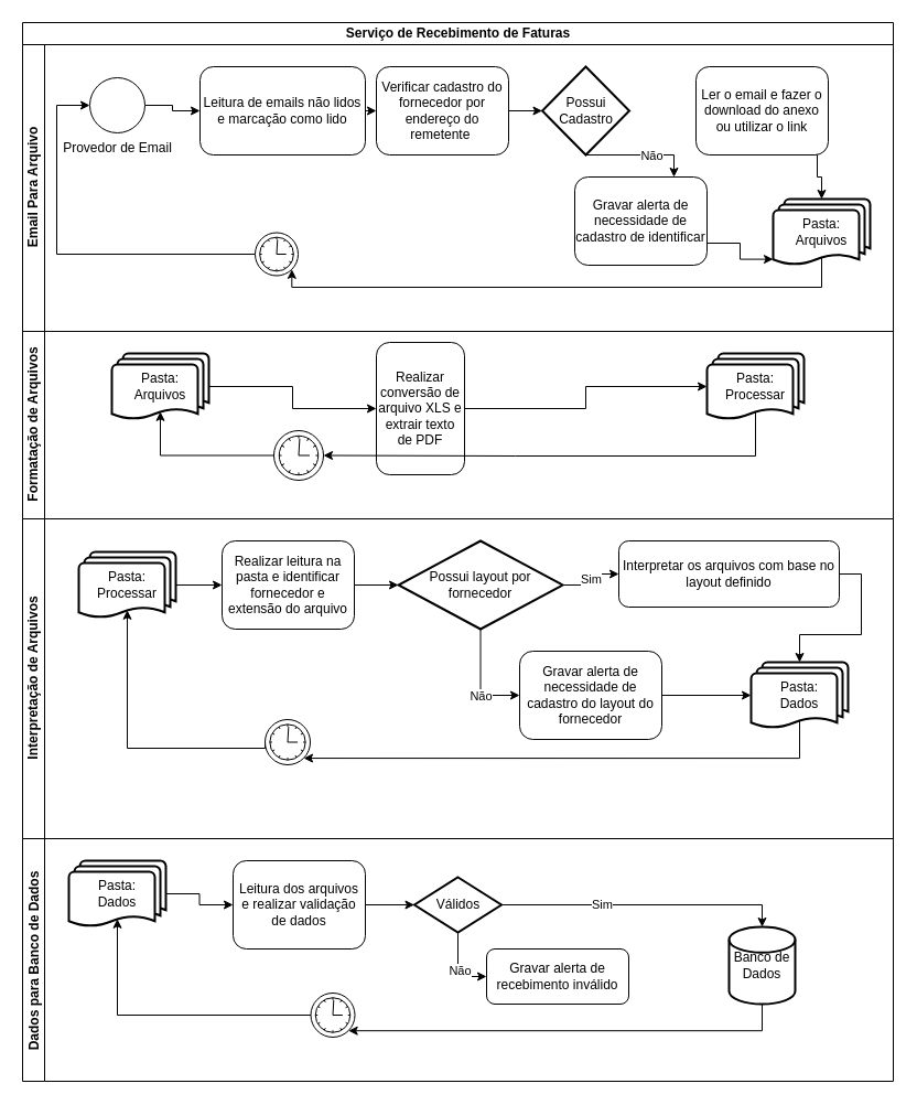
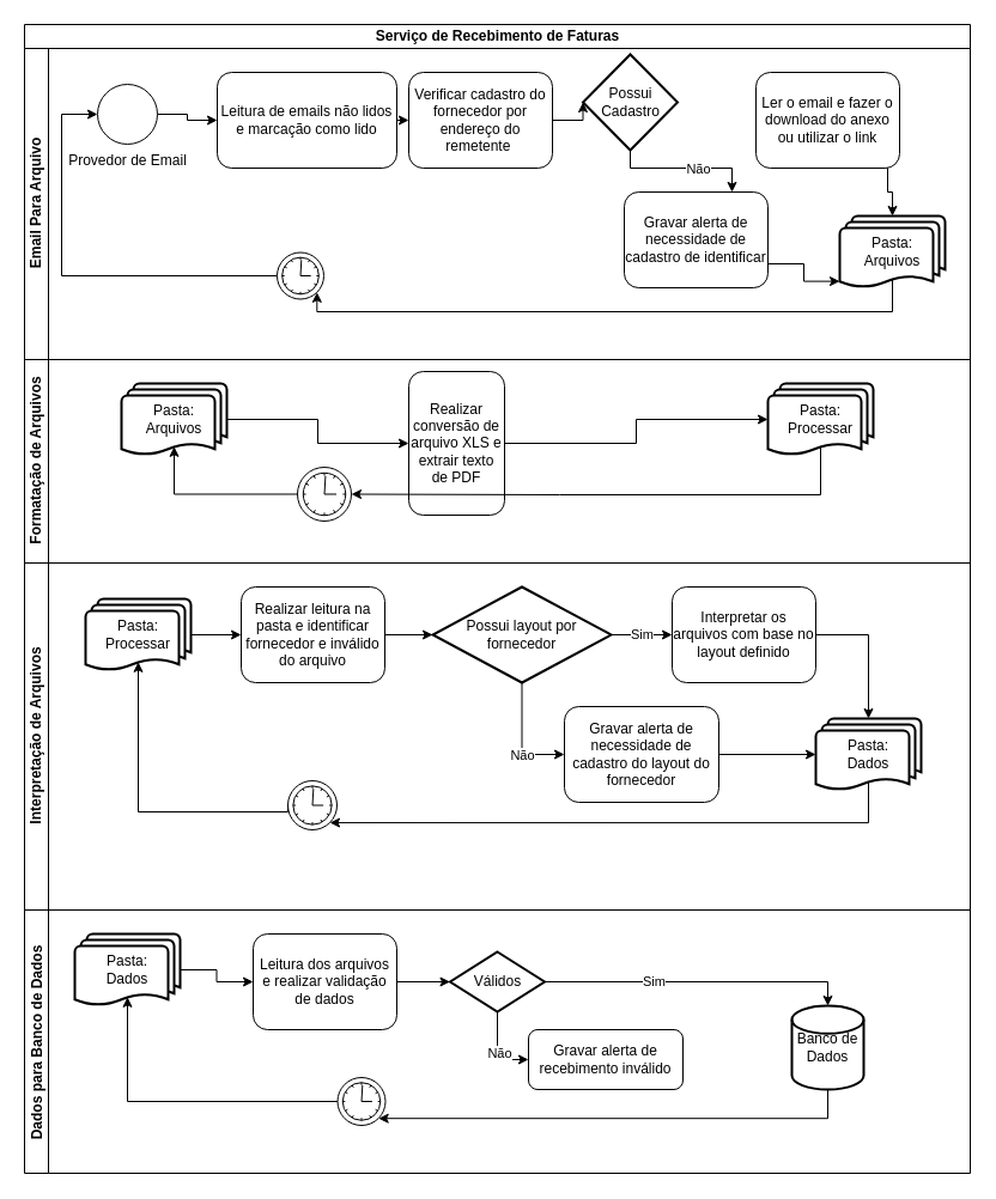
  <mxCell id="0" />
  <mxCell id="1" parent="0" />
  <mxCell id="2" value="Serviço de Recebimento de Faturas" style="swimlane;html=1;childLayout=stackLayout;resizeParent=1;resizeParentMax=0;horizontal=1;startSize=20;horizontalStack=0;" parent="1" vertex="1"><mxGeometry x="20" y="20" width="790" height="740" as="geometry" /></mxCell>
  <mxCell id="3" value="Email Para Arquivo" style="swimlane;html=1;startSize=20;horizontal=0;" parent="2" vertex="1"><mxGeometry y="20" width="790" height="260" as="geometry" /></mxCell>
  <mxCell id="4" style="edgeStyle=orthogonalEdgeStyle;rounded=0;orthogonalLoop=1;jettySize=auto;html=1;exitX=1;exitY=0.5;exitDx=0;exitDy=0;entryX=0;entryY=0.5;entryDx=0;entryDy=0;" parent="3" source="5" target="9" edge="1"><mxGeometry relative="1" as="geometry" /></mxCell>
  <mxCell id="5" value="Leitura de emails não lidos e marcação como lido" style="html=1;whiteSpace=wrap;rounded=1;dropTarget=0;" parent="3" vertex="1"><mxGeometry x="161" y="20" width="150" height="80" as="geometry" /></mxCell>
  <mxCell id="6" style="edgeStyle=orthogonalEdgeStyle;rounded=0;orthogonalLoop=1;jettySize=auto;html=1;exitX=1;exitY=0.5;exitDx=0;exitDy=0;entryX=0;entryY=0.5;entryDx=0;entryDy=0;" parent="3" source="7" target="5" edge="1"><mxGeometry relative="1" as="geometry" /></mxCell>
  <mxCell id="7" value="Provedor de Email" style="shape=mxgraph.bpmn.shape;html=1;verticalLabelPosition=bottom;labelBackgroundColor=#ffffff;verticalAlign=top;align=center;perimeter=ellipsePerimeter;outlineConnect=0;outline=standard;symbol=general;" parent="3" vertex="1"><mxGeometry x="61" y="30" width="50" height="50" as="geometry" /></mxCell>
  <mxCell id="8" style="edgeStyle=orthogonalEdgeStyle;rounded=0;orthogonalLoop=1;jettySize=auto;html=1;exitX=1;exitY=0.5;exitDx=0;exitDy=0;entryX=0;entryY=0.5;entryDx=0;entryDy=0;entryPerimeter=0;" parent="3" source="9" target="12" edge="1"><mxGeometry relative="1" as="geometry" /></mxCell>
  <mxCell id="9" value="Verificar cadastro do fornecedor por endereço do remetente&amp;nbsp;" style="shape=ext;rounded=1;html=1;whiteSpace=wrap;" parent="3" vertex="1"><mxGeometry x="321" y="20" width="120" height="80" as="geometry" /></mxCell>
  <mxCell id="10" style="edgeStyle=orthogonalEdgeStyle;rounded=0;orthogonalLoop=1;jettySize=auto;html=1;exitX=0.5;exitY=1;exitDx=0;exitDy=0;exitPerimeter=0;entryX=0.75;entryY=0;entryDx=0;entryDy=0;" parent="3" source="12" target="14" edge="1"><mxGeometry relative="1" as="geometry"><Array as="points"><mxPoint x="591" y="100" /></Array></mxGeometry></mxCell>
  <mxCell id="11" value="Não" style="edgeLabel;html=1;align=center;verticalAlign=middle;resizable=0;points=[];" parent="10" vertex="1" connectable="0"><mxGeometry x="0.18" relative="1" as="geometry"><mxPoint as="offset" /></mxGeometry></mxCell>
- <mxCell id="12" value="Possui Cadastro" style="strokeWidth=2;html=1;shape=mxgraph.flowchart.decision;whiteSpace=wrap;" parent="3" vertex="1"><mxGeometry x="471.5" y="20" width="79" height="80" as="geometry" /></mxCell>
+ <mxCell id="12" value="Possui Cadastro" style="strokeWidth=2;html=1;shape=mxgraph.flowchart.decision;whiteSpace=wrap;" parent="3" vertex="1"><mxGeometry x="466.5" y="5" width="79" height="80" as="geometry" /></mxCell>
  <mxCell id="13" style="edgeStyle=orthogonalEdgeStyle;rounded=0;orthogonalLoop=1;jettySize=auto;html=1;exitX=1;exitY=0.75;exitDx=0;exitDy=0;entryX=0;entryY=0.91;entryDx=0;entryDy=0;entryPerimeter=0;" edge="1" parent="3" source="14" target="18"><mxGeometry relative="1" as="geometry" /></mxCell>
  <mxCell id="14" value="Gravar alerta de necessidade de cadastro de identificar" style="shape=ext;rounded=1;html=1;whiteSpace=wrap;" parent="3" vertex="1"><mxGeometry x="501" y="120" width="120" height="80" as="geometry" /></mxCell>
  <mxCell id="15" style="edgeStyle=orthogonalEdgeStyle;rounded=0;orthogonalLoop=1;jettySize=auto;html=1;exitX=0.75;exitY=1;exitDx=0;exitDy=0;entryX=0.5;entryY=0;entryDx=0;entryDy=0;entryPerimeter=0;" parent="3" source="16" target="18" edge="1"><mxGeometry relative="1" as="geometry"><Array as="points"><mxPoint x="721" y="100" /><mxPoint x="721" y="120" /><mxPoint x="725" y="120" /></Array></mxGeometry></mxCell>
  <mxCell id="16" value="Ler o email e fazer o download do anexo ou utilizar o link" style="shape=ext;rounded=1;html=1;whiteSpace=wrap;" parent="3" vertex="1"><mxGeometry x="611" y="20" width="120" height="80" as="geometry" /></mxCell>
  <mxCell id="17" style="edgeStyle=orthogonalEdgeStyle;rounded=0;orthogonalLoop=1;jettySize=auto;html=1;exitX=0.5;exitY=0.88;exitDx=0;exitDy=0;exitPerimeter=0;entryX=0.855;entryY=0.855;entryDx=0;entryDy=0;entryPerimeter=0;" parent="3" source="18" target="20" edge="1"><mxGeometry relative="1" as="geometry"><Array as="points"><mxPoint x="725" y="220" /><mxPoint x="244" y="220" /></Array></mxGeometry></mxCell>
  <mxCell id="18" value="Pasta: &lt;br&gt;Arquivos" style="strokeWidth=2;html=1;shape=mxgraph.flowchart.multi-document;whiteSpace=wrap;" parent="3" vertex="1"><mxGeometry x="681" y="140" width="88" height="60" as="geometry" /></mxCell>
  <mxCell id="19" style="edgeStyle=orthogonalEdgeStyle;rounded=0;orthogonalLoop=1;jettySize=auto;html=1;exitX=0;exitY=0.5;exitDx=0;exitDy=0;exitPerimeter=0;entryX=0;entryY=0.5;entryDx=0;entryDy=0;" parent="3" source="20" target="7" edge="1"><mxGeometry relative="1" as="geometry"><Array as="points"><mxPoint x="31" y="190" /><mxPoint x="31" y="55" /></Array></mxGeometry></mxCell>
  <mxCell id="20" value="" style="shape=mxgraph.bpmn.timer_start;perimeter=ellipsePerimeter;html=1;verticalLabelPosition=bottom;verticalAlign=top;outlineConnect=0;" parent="3" vertex="1"><mxGeometry x="1" y="1" width="39" height="41" relative="1" as="geometry"><mxPoint x="-579" y="-90.5" as="offset" /></mxGeometry></mxCell>
  <mxCell id="21" value="Formatação de Arquivos" style="swimlane;html=1;startSize=20;horizontal=0;" parent="2" vertex="1"><mxGeometry y="280" width="790" height="170" as="geometry" /></mxCell>
  <mxCell id="22" value="Pasta:&lt;br&gt;Arquivos" style="strokeWidth=2;html=1;shape=mxgraph.flowchart.multi-document;whiteSpace=wrap;" parent="21" vertex="1"><mxGeometry x="81" y="20" width="88" height="60" as="geometry" /></mxCell>
  <mxCell id="23" value="" style="edgeStyle=orthogonalEdgeStyle;rounded=0;orthogonalLoop=1;jettySize=auto;html=1;entryX=0;entryY=0.5;entryDx=0;entryDy=0;" parent="21" source="22" target="25" edge="1"><mxGeometry relative="1" as="geometry"><mxPoint x="181" y="50" as="targetPoint" /></mxGeometry></mxCell>
  <mxCell id="24" style="edgeStyle=orthogonalEdgeStyle;rounded=0;orthogonalLoop=1;jettySize=auto;html=1;exitX=1;exitY=0.5;exitDx=0;exitDy=0;entryX=0;entryY=0.5;entryDx=0;entryDy=0;entryPerimeter=0;" parent="21" source="25" target="27" edge="1"><mxGeometry relative="1" as="geometry" /></mxCell>
  <mxCell id="25" value="Realizar conversão de arquivo XLS e extrair texto de PDF" style="shape=ext;rounded=1;html=1;whiteSpace=wrap;" parent="21" vertex="1"><mxGeometry x="321" y="10" width="80" height="120" as="geometry" /></mxCell>
  <mxCell id="26" style="edgeStyle=orthogonalEdgeStyle;rounded=0;orthogonalLoop=1;jettySize=auto;html=1;exitX=0.5;exitY=0.88;exitDx=0;exitDy=0;exitPerimeter=0;entryX=1;entryY=0.5;entryDx=0;entryDy=0;entryPerimeter=0;" parent="21" source="27" target="29" edge="1"><mxGeometry relative="1" as="geometry"><Array as="points"><mxPoint x="665" y="113" /><mxPoint x="447" y="113" /></Array></mxGeometry></mxCell>
  <mxCell id="27" value="Pasta: Processar" style="strokeWidth=2;html=1;shape=mxgraph.flowchart.multi-document;whiteSpace=wrap;" parent="21" vertex="1"><mxGeometry x="621" y="20" width="88" height="60" as="geometry" /></mxCell>
  <mxCell id="28" style="edgeStyle=orthogonalEdgeStyle;rounded=0;orthogonalLoop=1;jettySize=auto;html=1;exitX=0;exitY=0.5;exitDx=0;exitDy=0;exitPerimeter=0;entryX=0.5;entryY=0.88;entryDx=0;entryDy=0;entryPerimeter=0;" parent="21" source="29" target="22" edge="1"><mxGeometry relative="1" as="geometry" /></mxCell>
  <mxCell id="29" value="" style="shape=mxgraph.bpmn.timer_start;perimeter=ellipsePerimeter;html=1;verticalLabelPosition=bottom;verticalAlign=top;outlineConnect=0;" parent="21" vertex="1"><mxGeometry x="221" y="90" width="59" height="45" as="geometry" /></mxCell>
  <mxCell id="30" value="Interpretação de Arquivos" style="swimlane;html=1;startSize=20;horizontal=0;" parent="2" vertex="1"><mxGeometry y="450" width="790" height="290" as="geometry" /></mxCell>
  <mxCell id="31" style="edgeStyle=orthogonalEdgeStyle;rounded=0;orthogonalLoop=1;jettySize=auto;html=1;exitX=1;exitY=0.5;exitDx=0;exitDy=0;exitPerimeter=0;entryX=0;entryY=0.5;entryDx=0;entryDy=0;" parent="30" source="32" target="34" edge="1"><mxGeometry relative="1" as="geometry" /></mxCell>
  <mxCell id="32" value="Pasta:&lt;br&gt;Processar" style="strokeWidth=2;html=1;shape=mxgraph.flowchart.multi-document;whiteSpace=wrap;" parent="30" vertex="1"><mxGeometry x="51" y="30" width="88" height="60" as="geometry" /></mxCell>
  <mxCell id="33" style="edgeStyle=orthogonalEdgeStyle;rounded=0;orthogonalLoop=1;jettySize=auto;html=1;exitX=1;exitY=0.5;exitDx=0;exitDy=0;" parent="30" source="34" target="38" edge="1"><mxGeometry relative="1" as="geometry" /></mxCell>
- <mxCell id="34" value="Realizar leitura na pasta e identificar fornecedor e extensão do arquivo" style="shape=ext;rounded=1;html=1;whiteSpace=wrap;" parent="30" vertex="1"><mxGeometry x="181" y="20" width="120" height="80" as="geometry" /></mxCell>
+ <mxCell id="34" value="Realizar leitura na pasta e identificar fornecedor e inválido do arquivo" style="shape=ext;rounded=1;html=1;whiteSpace=wrap;" parent="30" vertex="1"><mxGeometry x="181" y="20" width="120" height="80" as="geometry" /></mxCell>
  <mxCell id="35" style="edgeStyle=orthogonalEdgeStyle;rounded=0;orthogonalLoop=1;jettySize=auto;html=1;exitX=0.5;exitY=1;exitDx=0;exitDy=0;exitPerimeter=0;entryX=0;entryY=0.5;entryDx=0;entryDy=0;" parent="30" source="38" target="40" edge="1"><mxGeometry relative="1" as="geometry" /></mxCell>
  <mxCell id="36" value="Não" style="edgeLabel;html=1;align=center;verticalAlign=middle;resizable=0;points=[];" parent="35" vertex="1" connectable="0"><mxGeometry x="0.068" y="2" relative="1" as="geometry"><mxPoint x="-2" y="9" as="offset" /></mxGeometry></mxCell>
  <mxCell id="37" value="Sim" style="edgeStyle=orthogonalEdgeStyle;rounded=0;orthogonalLoop=1;jettySize=auto;html=1;exitX=1;exitY=0.5;exitDx=0;exitDy=0;exitPerimeter=0;entryX=0;entryY=0.5;entryDx=0;entryDy=0;" parent="30" source="38" target="44" edge="1"><mxGeometry relative="1" as="geometry" /></mxCell>
  <mxCell id="38" value="Possui layout por fornecedor" style="strokeWidth=2;html=1;shape=mxgraph.flowchart.decision;whiteSpace=wrap;" parent="30" vertex="1"><mxGeometry x="341" y="20" width="149" height="80" as="geometry" /></mxCell>
  <mxCell id="39" style="edgeStyle=orthogonalEdgeStyle;rounded=0;orthogonalLoop=1;jettySize=auto;html=1;exitX=1;exitY=0.5;exitDx=0;exitDy=0;entryX=0;entryY=0.5;entryDx=0;entryDy=0;entryPerimeter=0;" edge="1" parent="30" source="40" target="42"><mxGeometry relative="1" as="geometry" /></mxCell>
  <mxCell id="40" value="Gravar alerta de necessidade de cadastro do layout do fornecedor" style="shape=ext;rounded=1;html=1;whiteSpace=wrap;" parent="30" vertex="1"><mxGeometry x="451" y="120" width="129" height="80" as="geometry" /></mxCell>
  <mxCell id="41" style="edgeStyle=orthogonalEdgeStyle;rounded=0;orthogonalLoop=1;jettySize=auto;html=1;exitX=0.5;exitY=0.88;exitDx=0;exitDy=0;exitPerimeter=0;entryX=0.855;entryY=0.855;entryDx=0;entryDy=0;entryPerimeter=0;" parent="30" source="42" target="46" edge="1"><mxGeometry relative="1" as="geometry"><Array as="points"><mxPoint x="705" y="217" /></Array></mxGeometry></mxCell>
  <mxCell id="42" value="Pasta:&lt;br&gt;Dados" style="strokeWidth=2;html=1;shape=mxgraph.flowchart.multi-document;whiteSpace=wrap;" parent="30" vertex="1"><mxGeometry x="661" y="130" width="88" height="60" as="geometry" /></mxCell>
  <mxCell id="43" style="edgeStyle=orthogonalEdgeStyle;rounded=0;orthogonalLoop=1;jettySize=auto;html=1;exitX=1;exitY=0.5;exitDx=0;exitDy=0;entryX=0.5;entryY=0;entryDx=0;entryDy=0;entryPerimeter=0;" parent="30" source="44" target="42" edge="1"><mxGeometry relative="1" as="geometry" /></mxCell>
- <mxCell id="44" value="Interpretar os arquivos com base no layout definido" style="shape=ext;rounded=1;html=1;whiteSpace=wrap;" parent="30" vertex="1"><mxGeometry x="541" y="20" width="200" height="60" as="geometry" /></mxCell>
+ <mxCell id="44" value="Interpretar os arquivos com base no layout definido" style="shape=ext;rounded=1;html=1;whiteSpace=wrap;" parent="30" vertex="1"><mxGeometry x="541" y="20" width="120" height="80" as="geometry" /></mxCell>
  <mxCell id="45" style="edgeStyle=orthogonalEdgeStyle;rounded=0;orthogonalLoop=1;jettySize=auto;html=1;exitX=0;exitY=0.5;exitDx=0;exitDy=0;exitPerimeter=0;entryX=0.5;entryY=0.88;entryDx=0;entryDy=0;entryPerimeter=0;" parent="30" source="46" target="32" edge="1"><mxGeometry relative="1" as="geometry"><Array as="points"><mxPoint x="95" y="208" /></Array></mxGeometry></mxCell>
  <mxCell id="46" value="" style="shape=mxgraph.bpmn.timer_start;perimeter=ellipsePerimeter;html=1;verticalLabelPosition=bottom;verticalAlign=top;outlineConnect=0;" parent="30" vertex="1"><mxGeometry x="220" y="180" width="41" height="45" as="geometry" /></mxCell>
  <mxCell id="47" value="Dados para Banco de Dados" style="swimlane;startSize=20;horizontal=0;" parent="1" vertex="1"><mxGeometry x="20" y="760" width="790" height="220" as="geometry" /></mxCell>
  <mxCell id="48" style="edgeStyle=orthogonalEdgeStyle;rounded=0;orthogonalLoop=1;jettySize=auto;html=1;exitX=1;exitY=0.5;exitDx=0;exitDy=0;exitPerimeter=0;entryX=0;entryY=0.5;entryDx=0;entryDy=0;" parent="47" source="49" target="51" edge="1"><mxGeometry relative="1" as="geometry" /></mxCell>
  <mxCell id="49" value="Pasta:&lt;br&gt;Dados" style="strokeWidth=2;html=1;shape=mxgraph.flowchart.multi-document;whiteSpace=wrap;" parent="47" vertex="1"><mxGeometry x="42" y="20" width="88" height="60" as="geometry" /></mxCell>
  <mxCell id="50" style="edgeStyle=orthogonalEdgeStyle;rounded=0;orthogonalLoop=1;jettySize=auto;html=1;exitX=1;exitY=0.5;exitDx=0;exitDy=0;entryX=0;entryY=0.5;entryDx=0;entryDy=0;entryPerimeter=0;" parent="47" source="51" target="56" edge="1"><mxGeometry relative="1" as="geometry" /></mxCell>
  <mxCell id="51" value="Leitura dos arquivos e realizar validação de dados" style="shape=ext;rounded=1;html=1;whiteSpace=wrap;" parent="47" vertex="1"><mxGeometry x="191" y="20" width="120" height="80" as="geometry" /></mxCell>
  <mxCell id="52" style="edgeStyle=orthogonalEdgeStyle;rounded=0;orthogonalLoop=1;jettySize=auto;html=1;exitX=0.5;exitY=1;exitDx=0;exitDy=0;exitPerimeter=0;entryX=0;entryY=0.5;entryDx=0;entryDy=0;" parent="47" source="56" target="57" edge="1"><mxGeometry relative="1" as="geometry" /></mxCell>
  <mxCell id="53" value="Não" style="edgeLabel;html=1;align=center;verticalAlign=middle;resizable=0;points=[];" parent="52" vertex="1" connectable="0"><mxGeometry x="0.03" y="1" relative="1" as="geometry"><mxPoint as="offset" /></mxGeometry></mxCell>
  <mxCell id="54" style="edgeStyle=orthogonalEdgeStyle;rounded=0;orthogonalLoop=1;jettySize=auto;html=1;exitX=1;exitY=0.5;exitDx=0;exitDy=0;exitPerimeter=0;entryX=0.5;entryY=0;entryDx=0;entryDy=0;entryPerimeter=0;" parent="47" source="56" target="61" edge="1"><mxGeometry relative="1" as="geometry" /></mxCell>
  <mxCell id="55" value="Sim" style="edgeLabel;html=1;align=center;verticalAlign=middle;resizable=0;points=[];" parent="54" vertex="1" connectable="0"><mxGeometry x="-0.294" y="1" relative="1" as="geometry"><mxPoint as="offset" /></mxGeometry></mxCell>
  <mxCell id="56" value="Válidos" style="strokeWidth=2;html=1;shape=mxgraph.flowchart.decision;whiteSpace=wrap;" parent="47" vertex="1"><mxGeometry x="355.5" y="35" width="79" height="50" as="geometry" /></mxCell>
  <mxCell id="57" value="Gravar alerta de recebimento inválido" style="shape=ext;rounded=1;html=1;whiteSpace=wrap;" parent="47" vertex="1"><mxGeometry x="421" y="100" width="129" height="50" as="geometry" /></mxCell>
  <mxCell id="58" style="edgeStyle=orthogonalEdgeStyle;rounded=0;orthogonalLoop=1;jettySize=auto;html=1;exitX=0;exitY=0.5;exitDx=0;exitDy=0;exitPerimeter=0;entryX=0.5;entryY=0.88;entryDx=0;entryDy=0;entryPerimeter=0;" parent="47" source="59" target="49" edge="1"><mxGeometry relative="1" as="geometry"><Array as="points"><mxPoint x="86" y="160" /></Array></mxGeometry></mxCell>
  <mxCell id="59" value="" style="shape=mxgraph.bpmn.timer_start;perimeter=ellipsePerimeter;html=1;verticalLabelPosition=bottom;verticalAlign=top;outlineConnect=0;" parent="47" vertex="1"><mxGeometry x="261" y="140" width="41" height="40" as="geometry" /></mxCell>
  <mxCell id="60" style="edgeStyle=orthogonalEdgeStyle;rounded=0;orthogonalLoop=1;jettySize=auto;html=1;exitX=0.5;exitY=1;exitDx=0;exitDy=0;exitPerimeter=0;entryX=0.855;entryY=0.855;entryDx=0;entryDy=0;entryPerimeter=0;" parent="47" source="61" target="59" edge="1"><mxGeometry relative="1" as="geometry"><Array as="points"><mxPoint x="671" y="174" /></Array></mxGeometry></mxCell>
  <mxCell id="61" value="Banco de Dados" style="strokeWidth=2;html=1;shape=mxgraph.flowchart.database;whiteSpace=wrap;" parent="47" vertex="1"><mxGeometry x="641" y="80" width="60" height="70" as="geometry" /></mxCell>
